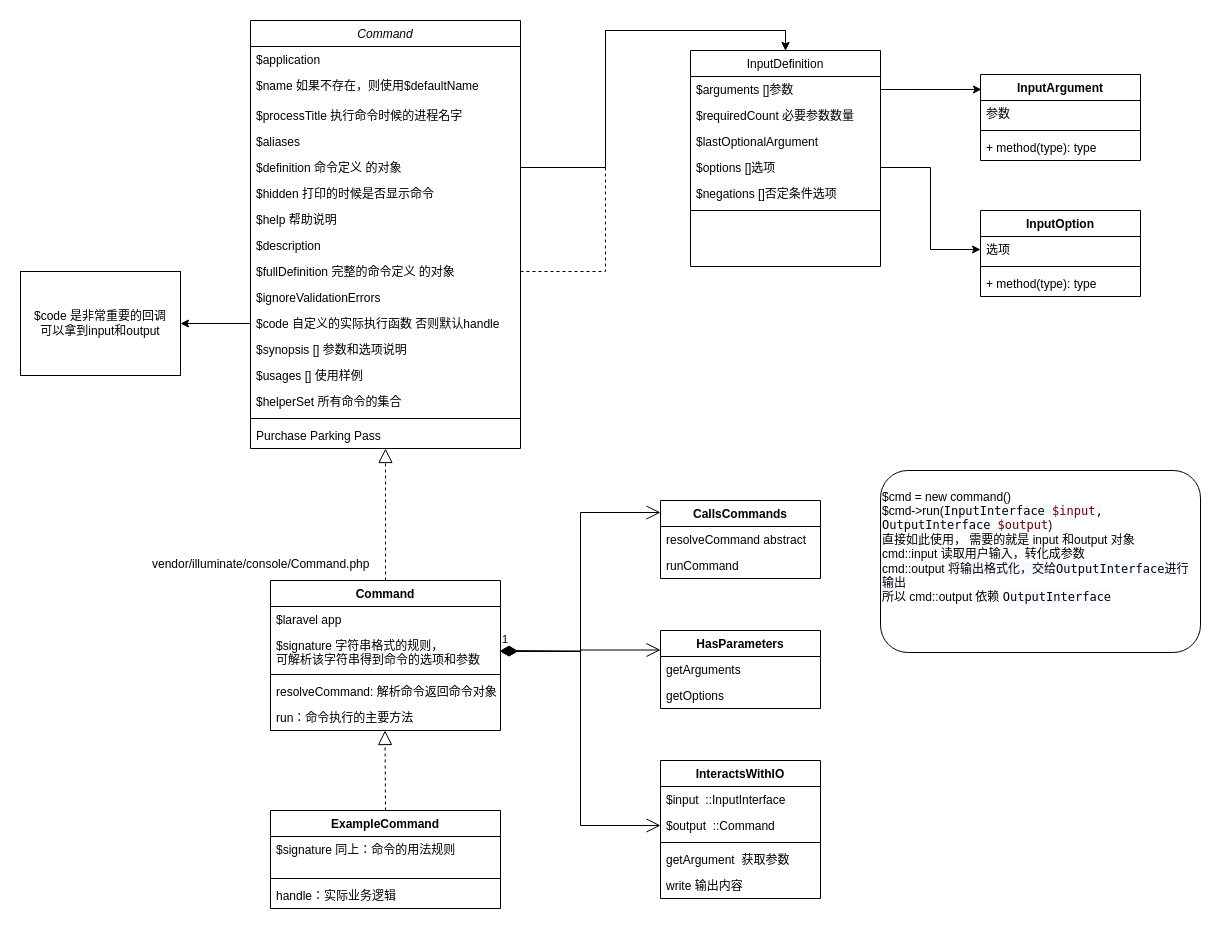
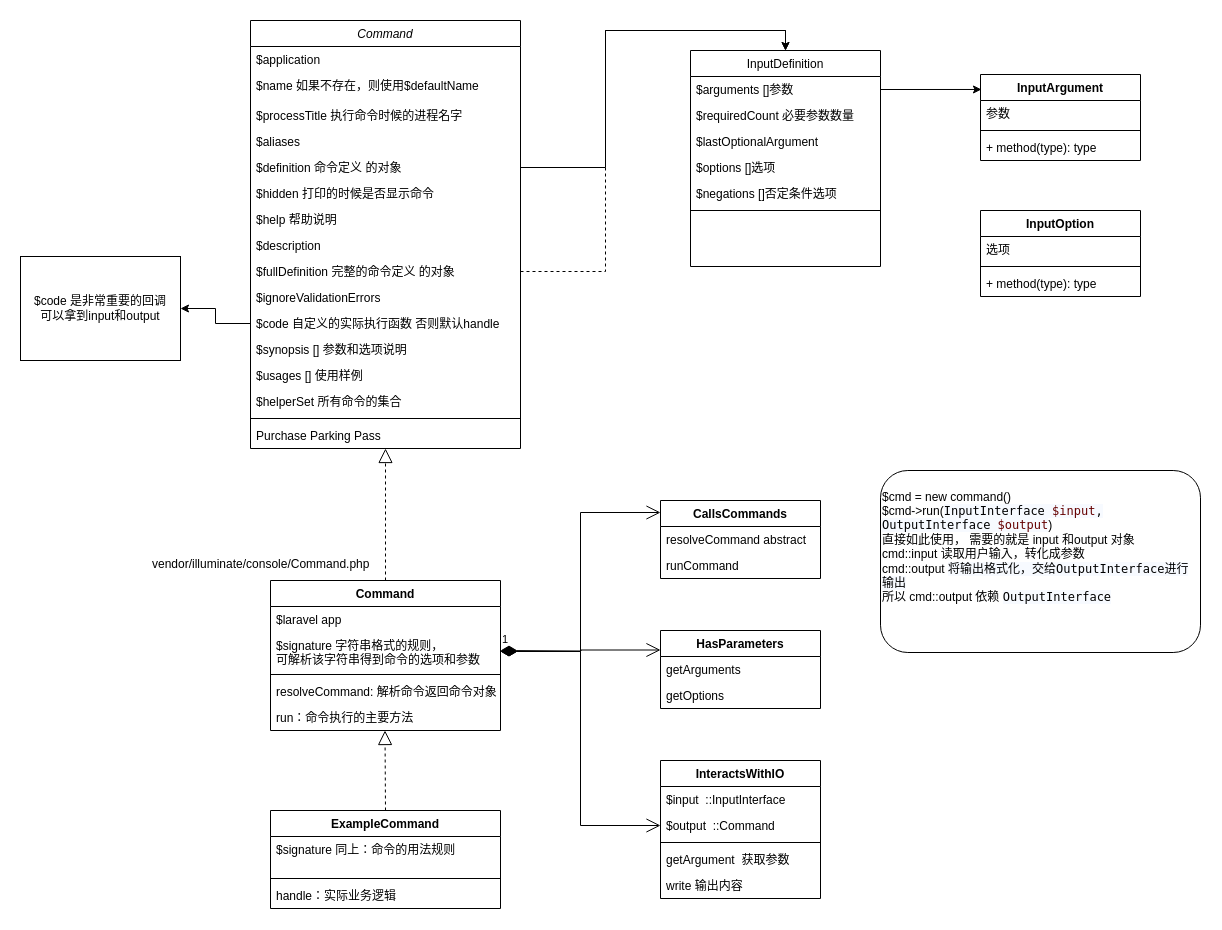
  <mxCell id="0" />
  <mxCell id="1" parent="0" />
  <mxCell id="2" value="Command" style="swimlane;fontStyle=2;align=center;verticalAlign=top;childLayout=stackLayout;horizontal=1;startSize=26;horizontalStack=0;resizeParent=1;resizeLast=0;collapsible=1;marginBottom=0;rounded=0;shadow=0;strokeWidth=1;" parent="1" vertex="1"><mxGeometry x="250" y="20" width="270" height="428" as="geometry"><mxRectangle x="230" y="140" width="160" height="26" as="alternateBounds" /></mxGeometry></mxCell>
  <mxCell id="3" value="$application" style="text;align=left;verticalAlign=top;spacingLeft=4;spacingRight=4;overflow=hidden;rotatable=0;points=[[0,0.5],[1,0.5]];portConstraint=eastwest;" parent="2" vertex="1"><mxGeometry y="26" width="270" height="26" as="geometry" /></mxCell>
  <mxCell id="4" value="$name 如果不存在，则使用$defaultName" style="text;align=left;verticalAlign=top;spacingLeft=4;spacingRight=4;overflow=hidden;rotatable=0;points=[[0,0.5],[1,0.5]];portConstraint=eastwest;rounded=0;shadow=0;html=0;" parent="2" vertex="1"><mxGeometry y="52" width="270" height="30" as="geometry" /></mxCell>
  <mxCell id="5" value="$processTitle 执行命令时候的进程名字" style="text;align=left;verticalAlign=top;spacingLeft=4;spacingRight=4;overflow=hidden;rotatable=0;points=[[0,0.5],[1,0.5]];portConstraint=eastwest;rounded=0;shadow=0;html=0;" parent="2" vertex="1"><mxGeometry y="82" width="270" height="26" as="geometry" /></mxCell>
  <mxCell id="6" value="$aliases" style="text;align=left;verticalAlign=top;spacingLeft=4;spacingRight=4;overflow=hidden;rotatable=0;points=[[0,0.5],[1,0.5]];portConstraint=eastwest;rounded=0;shadow=0;html=0;" parent="2" vertex="1"><mxGeometry y="108" width="270" height="26" as="geometry" /></mxCell>
  <mxCell id="7" value="$definition 命令定义 的对象" style="text;align=left;verticalAlign=top;spacingLeft=4;spacingRight=4;overflow=hidden;rotatable=0;points=[[0,0.5],[1,0.5]];portConstraint=eastwest;rounded=0;shadow=0;html=0;" parent="2" vertex="1"><mxGeometry y="134" width="270" height="26" as="geometry" /></mxCell>
  <mxCell id="8" value="$hidden 打印的时候是否显示命令" style="text;align=left;verticalAlign=top;spacingLeft=4;spacingRight=4;overflow=hidden;rotatable=0;points=[[0,0.5],[1,0.5]];portConstraint=eastwest;rounded=0;shadow=0;html=0;" parent="2" vertex="1"><mxGeometry y="160" width="270" height="26" as="geometry" /></mxCell>
  <mxCell id="9" value="$help 帮助说明" style="text;align=left;verticalAlign=top;spacingLeft=4;spacingRight=4;overflow=hidden;rotatable=0;points=[[0,0.5],[1,0.5]];portConstraint=eastwest;rounded=0;shadow=0;html=0;" parent="2" vertex="1"><mxGeometry y="186" width="270" height="26" as="geometry" /></mxCell>
  <mxCell id="10" value="$description" style="text;align=left;verticalAlign=top;spacingLeft=4;spacingRight=4;overflow=hidden;rotatable=0;points=[[0,0.5],[1,0.5]];portConstraint=eastwest;rounded=0;shadow=0;html=0;" parent="2" vertex="1"><mxGeometry y="212" width="270" height="26" as="geometry" /></mxCell>
  <mxCell id="11" value="$fullDefinition 完整的命令定义 的对象" style="text;align=left;verticalAlign=top;spacingLeft=4;spacingRight=4;overflow=hidden;rotatable=0;points=[[0,0.5],[1,0.5]];portConstraint=eastwest;rounded=0;shadow=0;html=0;" parent="2" vertex="1"><mxGeometry y="238" width="270" height="26" as="geometry" /></mxCell>
  <mxCell id="12" value="$ignoreValidationErrors" style="text;align=left;verticalAlign=top;spacingLeft=4;spacingRight=4;overflow=hidden;rotatable=0;points=[[0,0.5],[1,0.5]];portConstraint=eastwest;rounded=0;shadow=0;html=0;" parent="2" vertex="1"><mxGeometry y="264" width="270" height="26" as="geometry" /></mxCell>
  <mxCell id="13" value="$code 自定义的实际执行函数 否则默认handle" style="text;align=left;verticalAlign=top;spacingLeft=4;spacingRight=4;overflow=hidden;rotatable=0;points=[[0,0.5],[1,0.5]];portConstraint=eastwest;rounded=0;shadow=0;html=0;" parent="2" vertex="1"><mxGeometry y="290" width="270" height="26" as="geometry" /></mxCell>
  <mxCell id="14" value="$synopsis [] 参数和选项说明" style="text;align=left;verticalAlign=top;spacingLeft=4;spacingRight=4;overflow=hidden;rotatable=0;points=[[0,0.5],[1,0.5]];portConstraint=eastwest;rounded=0;shadow=0;html=0;" parent="2" vertex="1"><mxGeometry y="316" width="270" height="26" as="geometry" /></mxCell>
  <mxCell id="15" value="$usages [] 使用样例" style="text;align=left;verticalAlign=top;spacingLeft=4;spacingRight=4;overflow=hidden;rotatable=0;points=[[0,0.5],[1,0.5]];portConstraint=eastwest;rounded=0;shadow=0;html=0;" parent="2" vertex="1"><mxGeometry y="342" width="270" height="26" as="geometry" /></mxCell>
  <mxCell id="16" value="$helperSet 所有命令的集合" style="text;align=left;verticalAlign=top;spacingLeft=4;spacingRight=4;overflow=hidden;rotatable=0;points=[[0,0.5],[1,0.5]];portConstraint=eastwest;rounded=0;shadow=0;html=0;" parent="2" vertex="1"><mxGeometry y="368" width="270" height="26" as="geometry" /></mxCell>
  <mxCell id="17" value="" style="line;html=1;strokeWidth=1;align=left;verticalAlign=middle;spacingTop=-1;spacingLeft=3;spacingRight=3;rotatable=0;labelPosition=right;points=[];portConstraint=eastwest;" parent="2" vertex="1"><mxGeometry y="394" width="270" height="8" as="geometry" /></mxCell>
  <mxCell id="18" value="Purchase Parking Pass" style="text;align=left;verticalAlign=top;spacingLeft=4;spacingRight=4;overflow=hidden;rotatable=0;points=[[0,0.5],[1,0.5]];portConstraint=eastwest;" parent="2" vertex="1"><mxGeometry y="402" width="270" height="26" as="geometry" /></mxCell>
  <mxCell id="19" value="InputDefinition" style="swimlane;fontStyle=0;align=center;verticalAlign=top;childLayout=stackLayout;horizontal=1;startSize=26;horizontalStack=0;resizeParent=1;resizeLast=0;collapsible=1;marginBottom=0;rounded=0;shadow=0;strokeWidth=1;" parent="1" vertex="1"><mxGeometry x="690" y="50" width="190" height="216" as="geometry"><mxRectangle x="550" y="140" width="160" height="26" as="alternateBounds" /></mxGeometry></mxCell>
  <mxCell id="20" value="$arguments []参数" style="text;align=left;verticalAlign=top;spacingLeft=4;spacingRight=4;overflow=hidden;rotatable=0;points=[[0,0.5],[1,0.5]];portConstraint=eastwest;" parent="19" vertex="1"><mxGeometry y="26" width="190" height="26" as="geometry" /></mxCell>
  <mxCell id="21" value="$requiredCount 必要参数数量" style="text;align=left;verticalAlign=top;spacingLeft=4;spacingRight=4;overflow=hidden;rotatable=0;points=[[0,0.5],[1,0.5]];portConstraint=eastwest;rounded=0;shadow=0;html=0;" parent="19" vertex="1"><mxGeometry y="52" width="190" height="26" as="geometry" /></mxCell>
  <mxCell id="22" value="$lastOptionalArgument" style="text;align=left;verticalAlign=top;spacingLeft=4;spacingRight=4;overflow=hidden;rotatable=0;points=[[0,0.5],[1,0.5]];portConstraint=eastwest;rounded=0;shadow=0;html=0;" parent="19" vertex="1"><mxGeometry y="78" width="190" height="26" as="geometry" /></mxCell>
  <mxCell id="23" value="$options []选项" style="text;align=left;verticalAlign=top;spacingLeft=4;spacingRight=4;overflow=hidden;rotatable=0;points=[[0,0.5],[1,0.5]];portConstraint=eastwest;rounded=0;shadow=0;html=0;" parent="19" vertex="1"><mxGeometry y="104" width="190" height="26" as="geometry" /></mxCell>
  <mxCell id="24" value="$negations []否定条件选项" style="text;align=left;verticalAlign=top;spacingLeft=4;spacingRight=4;overflow=hidden;rotatable=0;points=[[0,0.5],[1,0.5]];portConstraint=eastwest;rounded=0;shadow=0;html=0;" parent="19" vertex="1"><mxGeometry y="130" width="190" height="26" as="geometry" /></mxCell>
  <mxCell id="25" value="" style="line;html=1;strokeWidth=1;align=left;verticalAlign=middle;spacingTop=-1;spacingLeft=3;spacingRight=3;rotatable=0;labelPosition=right;points=[];portConstraint=eastwest;" parent="19" vertex="1"><mxGeometry y="156" width="190" height="8" as="geometry" /></mxCell>
  <mxCell id="26" style="edgeStyle=orthogonalEdgeStyle;rounded=0;orthogonalLoop=1;jettySize=auto;html=1;exitX=1;exitY=0.5;exitDx=0;exitDy=0;entryX=0.5;entryY=0;entryDx=0;entryDy=0;" parent="1" source="7" target="19" edge="1"><mxGeometry relative="1" as="geometry" /></mxCell>
  <mxCell id="27" value="InputOption" style="swimlane;fontStyle=1;align=center;verticalAlign=top;childLayout=stackLayout;horizontal=1;startSize=26;horizontalStack=0;resizeParent=1;resizeParentMax=0;resizeLast=0;collapsible=1;marginBottom=0;" parent="1" vertex="1"><mxGeometry x="980" y="210" width="160" height="86" as="geometry" /></mxCell>
  <mxCell id="28" value="选项" style="text;strokeColor=none;fillColor=none;align=left;verticalAlign=top;spacingLeft=4;spacingRight=4;overflow=hidden;rotatable=0;points=[[0,0.5],[1,0.5]];portConstraint=eastwest;" parent="27" vertex="1"><mxGeometry y="26" width="160" height="26" as="geometry" /></mxCell>
  <mxCell id="29" value="" style="line;strokeWidth=1;fillColor=none;align=left;verticalAlign=middle;spacingTop=-1;spacingLeft=3;spacingRight=3;rotatable=0;labelPosition=right;points=[];portConstraint=eastwest;" parent="27" vertex="1"><mxGeometry y="52" width="160" height="8" as="geometry" /></mxCell>
  <mxCell id="30" value="+ method(type): type" style="text;strokeColor=none;fillColor=none;align=left;verticalAlign=top;spacingLeft=4;spacingRight=4;overflow=hidden;rotatable=0;points=[[0,0.5],[1,0.5]];portConstraint=eastwest;" parent="27" vertex="1"><mxGeometry y="60" width="160" height="26" as="geometry" /></mxCell>
  <mxCell id="31" value="InputArgument" style="swimlane;fontStyle=1;align=center;verticalAlign=top;childLayout=stackLayout;horizontal=1;startSize=26;horizontalStack=0;resizeParent=1;resizeParentMax=0;resizeLast=0;collapsible=1;marginBottom=0;" parent="1" vertex="1"><mxGeometry x="980" y="74" width="160" height="86" as="geometry" /></mxCell>
  <mxCell id="32" value="参数" style="text;strokeColor=none;fillColor=none;align=left;verticalAlign=top;spacingLeft=4;spacingRight=4;overflow=hidden;rotatable=0;points=[[0,0.5],[1,0.5]];portConstraint=eastwest;" parent="31" vertex="1"><mxGeometry y="26" width="160" height="26" as="geometry" /></mxCell>
  <mxCell id="33" value="" style="line;strokeWidth=1;fillColor=none;align=left;verticalAlign=middle;spacingTop=-1;spacingLeft=3;spacingRight=3;rotatable=0;labelPosition=right;points=[];portConstraint=eastwest;" parent="31" vertex="1"><mxGeometry y="52" width="160" height="8" as="geometry" /></mxCell>
  <mxCell id="34" value="+ method(type): type" style="text;strokeColor=none;fillColor=none;align=left;verticalAlign=top;spacingLeft=4;spacingRight=4;overflow=hidden;rotatable=0;points=[[0,0.5],[1,0.5]];portConstraint=eastwest;" parent="31" vertex="1"><mxGeometry y="60" width="160" height="26" as="geometry" /></mxCell>
- <mxCell id="35" style="edgeStyle=orthogonalEdgeStyle;rounded=0;orthogonalLoop=1;jettySize=auto;html=1;exitX=1;exitY=0.5;exitDx=0;exitDy=0;" parent="1" source="23" target="28" edge="1"><mxGeometry relative="1" as="geometry" /></mxCell>
  <mxCell id="36" style="edgeStyle=orthogonalEdgeStyle;rounded=0;orthogonalLoop=1;jettySize=auto;html=1;exitX=1;exitY=0.5;exitDx=0;exitDy=0;entryX=0.5;entryY=0;entryDx=0;entryDy=0;dashed=1;" parent="1" source="11" target="19" edge="1"><mxGeometry relative="1" as="geometry" /></mxCell>
  <mxCell id="37" value="" style="endArrow=block;dashed=1;endFill=0;endSize=12;html=1;rounded=0;exitX=0.5;exitY=0;exitDx=0;exitDy=0;" parent="1" source="38" target="18" edge="1"><mxGeometry width="160" relative="1" as="geometry"><mxPoint x="630" y="490" as="sourcePoint" /><mxPoint x="790" y="490" as="targetPoint" /></mxGeometry></mxCell>
  <mxCell id="38" value="Command" style="swimlane;fontStyle=1;align=center;verticalAlign=top;childLayout=stackLayout;horizontal=1;startSize=26;horizontalStack=0;resizeParent=1;resizeParentMax=0;resizeLast=0;collapsible=1;marginBottom=0;" parent="1" vertex="1"><mxGeometry x="270" y="580" width="230" height="150" as="geometry" /></mxCell>
  <mxCell id="39" value="$laravel app" style="text;strokeColor=none;fillColor=none;align=left;verticalAlign=top;spacingLeft=4;spacingRight=4;overflow=hidden;rotatable=0;points=[[0,0.5],[1,0.5]];portConstraint=eastwest;" parent="38" vertex="1"><mxGeometry y="26" width="230" height="26" as="geometry" /></mxCell>
  <mxCell id="40" value="$signature 字符串格式的规则，&#10;可解析该字符串得到命令的选项和参数" style="text;strokeColor=none;fillColor=none;align=left;verticalAlign=top;spacingLeft=4;spacingRight=4;overflow=hidden;rotatable=0;points=[[0,0.5],[1,0.5]];portConstraint=eastwest;" parent="38" vertex="1"><mxGeometry y="52" width="230" height="38" as="geometry" /></mxCell>
  <mxCell id="41" value="" style="line;strokeWidth=1;fillColor=none;align=left;verticalAlign=middle;spacingTop=-1;spacingLeft=3;spacingRight=3;rotatable=0;labelPosition=right;points=[];portConstraint=eastwest;" parent="38" vertex="1"><mxGeometry y="90" width="230" height="8" as="geometry" /></mxCell>
  <mxCell id="42" value="resolveCommand: 解析命令返回命令对象" style="text;strokeColor=none;fillColor=none;align=left;verticalAlign=top;spacingLeft=4;spacingRight=4;overflow=hidden;rotatable=0;points=[[0,0.5],[1,0.5]];portConstraint=eastwest;" parent="38" vertex="1"><mxGeometry y="98" width="230" height="26" as="geometry" /></mxCell>
  <mxCell id="43" value="run：命令执行的主要方法" style="text;strokeColor=none;fillColor=none;align=left;verticalAlign=top;spacingLeft=4;spacingRight=4;overflow=hidden;rotatable=0;points=[[0,0.5],[1,0.5]];portConstraint=eastwest;" parent="38" vertex="1"><mxGeometry y="124" width="230" height="26" as="geometry" /></mxCell>
  <mxCell id="44" value="ExampleCommand" style="swimlane;fontStyle=1;align=center;verticalAlign=top;childLayout=stackLayout;horizontal=1;startSize=26;horizontalStack=0;resizeParent=1;resizeParentMax=0;resizeLast=0;collapsible=1;marginBottom=0;" parent="1" vertex="1"><mxGeometry x="270" y="810" width="230" height="98" as="geometry" /></mxCell>
  <mxCell id="45" value="$signature 同上：命令的用法规则" style="text;strokeColor=none;fillColor=none;align=left;verticalAlign=top;spacingLeft=4;spacingRight=4;overflow=hidden;rotatable=0;points=[[0,0.5],[1,0.5]];portConstraint=eastwest;" parent="44" vertex="1"><mxGeometry y="26" width="230" height="38" as="geometry" /></mxCell>
  <mxCell id="46" value="" style="line;strokeWidth=1;fillColor=none;align=left;verticalAlign=middle;spacingTop=-1;spacingLeft=3;spacingRight=3;rotatable=0;labelPosition=right;points=[];portConstraint=eastwest;" parent="44" vertex="1"><mxGeometry y="64" width="230" height="8" as="geometry" /></mxCell>
  <mxCell id="47" value="handle：实际业务逻辑" style="text;strokeColor=none;fillColor=none;align=left;verticalAlign=top;spacingLeft=4;spacingRight=4;overflow=hidden;rotatable=0;points=[[0,0.5],[1,0.5]];portConstraint=eastwest;" parent="44" vertex="1"><mxGeometry y="72" width="230" height="26" as="geometry" /></mxCell>
  <mxCell id="48" value="" style="endArrow=block;dashed=1;endFill=0;endSize=12;html=1;rounded=0;exitX=0.5;exitY=0;exitDx=0;exitDy=0;" parent="1" source="44" edge="1"><mxGeometry width="160" relative="1" as="geometry"><mxPoint x="384.5" y="862" as="sourcePoint" /><mxPoint x="384.5" y="730" as="targetPoint" /></mxGeometry></mxCell>
  <mxCell id="49" style="edgeStyle=orthogonalEdgeStyle;rounded=0;orthogonalLoop=1;jettySize=auto;html=1;exitX=1;exitY=0.5;exitDx=0;exitDy=0;entryX=0.006;entryY=0.174;entryDx=0;entryDy=0;entryPerimeter=0;" parent="1" source="20" target="31" edge="1"><mxGeometry relative="1" as="geometry" /></mxCell>
  <mxCell id="50" value="$cmd = new command()&lt;br&gt;$cmd-&amp;gt;run(&lt;span style=&quot;font-family: &amp;#34;jetbrains mono&amp;#34; , monospace ; font-size: 9pt ; background-color: rgb(247 , 250 , 255)&quot;&gt;InputInterface &lt;/span&gt;&lt;span style=&quot;font-family: &amp;#34;jetbrains mono&amp;#34; , monospace ; font-size: 9pt ; color: rgb(102 , 0 , 0) ; background-color: rgb(247 , 250 , 255)&quot;&gt;$input&lt;/span&gt;&lt;span style=&quot;color: rgb(8 , 8 , 8) ; font-family: &amp;#34;jetbrains mono&amp;#34; , monospace ; font-size: 9pt ; background-color: rgb(247 , 250 , 255)&quot;&gt;, &lt;/span&gt;&lt;span style=&quot;font-family: &amp;#34;jetbrains mono&amp;#34; , monospace ; font-size: 9pt ; background-color: rgb(247 , 250 , 255)&quot;&gt;OutputInterface &lt;/span&gt;&lt;span style=&quot;font-family: &amp;#34;jetbrains mono&amp;#34; , monospace ; font-size: 9pt ; color: rgb(102 , 0 , 0) ; background-color: rgb(247 , 250 , 255)&quot;&gt;$output&lt;/span&gt;&lt;span&gt;)&lt;br&gt;直接如此使用， 需要的就是 input 和output 对象&lt;br&gt;cmd::input 读取用户输入，转化成参数&lt;br&gt;cmd::output &lt;/span&gt;&lt;span style=&quot;font-family: &amp;#34;jetbrains mono&amp;#34; , monospace ; background-color: rgb(247 , 250 , 255)&quot;&gt;将输出格式化，交给&lt;/span&gt;&lt;span style=&quot;font-family: &amp;#34;jetbrains mono&amp;#34; , monospace ; background-color: rgb(247 , 250 , 255)&quot;&gt;OutputInterface进行输出&lt;br&gt;&lt;/span&gt;&lt;span&gt;所以 cmd::output 依赖&lt;/span&gt;&amp;nbsp;&lt;span style=&quot;font-family: &amp;#34;jetbrains mono&amp;#34; , monospace ; background-color: rgb(247 , 250 , 255)&quot;&gt;OutputInterface&lt;/span&gt;&lt;span&gt;&lt;br&gt;&lt;br&gt;&lt;br&gt;&lt;/span&gt;" style="whiteSpace=wrap;html=1;align=left;rounded=1;" parent="1" vertex="1"><mxGeometry x="880" y="470" width="320" height="182" as="geometry" /></mxCell>
  <mxCell id="51" value="HasParameters" style="swimlane;fontStyle=1;align=center;verticalAlign=top;childLayout=stackLayout;horizontal=1;startSize=26;horizontalStack=0;resizeParent=1;resizeParentMax=0;resizeLast=0;collapsible=1;marginBottom=0;" parent="1" vertex="1"><mxGeometry x="660" y="630" width="160" height="78" as="geometry" /></mxCell>
  <mxCell id="52" value="getArguments" style="text;strokeColor=none;fillColor=none;align=left;verticalAlign=top;spacingLeft=4;spacingRight=4;overflow=hidden;rotatable=0;points=[[0,0.5],[1,0.5]];portConstraint=eastwest;" parent="51" vertex="1"><mxGeometry y="26" width="160" height="26" as="geometry" /></mxCell>
  <mxCell id="53" value="getOptions" style="text;strokeColor=none;fillColor=none;align=left;verticalAlign=top;spacingLeft=4;spacingRight=4;overflow=hidden;rotatable=0;points=[[0,0.5],[1,0.5]];portConstraint=eastwest;" parent="51" vertex="1"><mxGeometry y="52" width="160" height="26" as="geometry" /></mxCell>
  <mxCell id="54" value="InteractsWithIO" style="swimlane;fontStyle=1;align=center;verticalAlign=top;childLayout=stackLayout;horizontal=1;startSize=26;horizontalStack=0;resizeParent=1;resizeParentMax=0;resizeLast=0;collapsible=1;marginBottom=0;" parent="1" vertex="1"><mxGeometry x="660" y="760" width="160" height="138" as="geometry" /></mxCell>
  <mxCell id="55" value="$input  ::InputInterface" style="text;strokeColor=none;fillColor=none;align=left;verticalAlign=top;spacingLeft=4;spacingRight=4;overflow=hidden;rotatable=0;points=[[0,0.5],[1,0.5]];portConstraint=eastwest;" parent="54" vertex="1"><mxGeometry y="26" width="160" height="26" as="geometry" /></mxCell>
  <mxCell id="56" value="$output  ::Command" style="text;strokeColor=none;fillColor=none;align=left;verticalAlign=top;spacingLeft=4;spacingRight=4;overflow=hidden;rotatable=0;points=[[0,0.5],[1,0.5]];portConstraint=eastwest;" parent="54" vertex="1"><mxGeometry y="52" width="160" height="26" as="geometry" /></mxCell>
  <mxCell id="57" value="" style="line;strokeWidth=1;fillColor=none;align=left;verticalAlign=middle;spacingTop=-1;spacingLeft=3;spacingRight=3;rotatable=0;labelPosition=right;points=[];portConstraint=eastwest;" parent="54" vertex="1"><mxGeometry y="78" width="160" height="8" as="geometry" /></mxCell>
  <mxCell id="58" value="getArgument  获取参数" style="text;strokeColor=none;fillColor=none;align=left;verticalAlign=top;spacingLeft=4;spacingRight=4;overflow=hidden;rotatable=0;points=[[0,0.5],[1,0.5]];portConstraint=eastwest;" parent="54" vertex="1"><mxGeometry y="86" width="160" height="26" as="geometry" /></mxCell>
  <mxCell id="59" value="write 输出内容" style="text;strokeColor=none;fillColor=none;align=left;verticalAlign=top;spacingLeft=4;spacingRight=4;overflow=hidden;rotatable=0;points=[[0,0.5],[1,0.5]];portConstraint=eastwest;" parent="54" vertex="1"><mxGeometry y="112" width="160" height="26" as="geometry" /></mxCell>
  <mxCell id="60" value="CallsCommands" style="swimlane;fontStyle=1;align=center;verticalAlign=top;childLayout=stackLayout;horizontal=1;startSize=26;horizontalStack=0;resizeParent=1;resizeParentMax=0;resizeLast=0;collapsible=1;marginBottom=0;" parent="1" vertex="1"><mxGeometry x="660" y="500" width="160" height="78" as="geometry" /></mxCell>
  <mxCell id="61" value="resolveCommand abstract" style="text;strokeColor=none;fillColor=none;align=left;verticalAlign=top;spacingLeft=4;spacingRight=4;overflow=hidden;rotatable=0;points=[[0,0.5],[1,0.5]];portConstraint=eastwest;" parent="60" vertex="1"><mxGeometry y="26" width="160" height="26" as="geometry" /></mxCell>
  <mxCell id="62" value="runCommand" style="text;strokeColor=none;fillColor=none;align=left;verticalAlign=top;spacingLeft=4;spacingRight=4;overflow=hidden;rotatable=0;points=[[0,0.5],[1,0.5]];portConstraint=eastwest;" parent="60" vertex="1"><mxGeometry y="52" width="160" height="26" as="geometry" /></mxCell>
  <mxCell id="63" value="1" style="endArrow=open;html=1;endSize=12;startArrow=diamondThin;startSize=14;startFill=1;edgeStyle=orthogonalEdgeStyle;align=left;verticalAlign=bottom;rounded=0;exitX=1;exitY=0.5;exitDx=0;exitDy=0;entryX=0;entryY=0.154;entryDx=0;entryDy=0;entryPerimeter=0;" parent="1" source="40" target="60" edge="1"><mxGeometry x="-1" y="3" relative="1" as="geometry"><mxPoint x="550" y="590" as="sourcePoint" /><mxPoint x="710" y="590" as="targetPoint" /></mxGeometry></mxCell>
  <mxCell id="64" value="1" style="endArrow=open;html=1;endSize=12;startArrow=diamondThin;startSize=14;startFill=1;edgeStyle=orthogonalEdgeStyle;align=left;verticalAlign=bottom;rounded=0;entryX=0;entryY=0.25;entryDx=0;entryDy=0;" parent="1" target="51" edge="1"><mxGeometry x="-1" y="3" relative="1" as="geometry"><mxPoint x="500" y="650" as="sourcePoint" /><mxPoint x="690" y="670" as="targetPoint" /></mxGeometry></mxCell>
  <mxCell id="65" value="1" style="endArrow=open;html=1;endSize=12;startArrow=diamondThin;startSize=14;startFill=1;edgeStyle=orthogonalEdgeStyle;align=left;verticalAlign=bottom;rounded=0;entryX=0;entryY=0.5;entryDx=0;entryDy=0;exitX=1;exitY=0.5;exitDx=0;exitDy=0;" parent="1" source="40" target="56" edge="1"><mxGeometry x="-1" y="3" relative="1" as="geometry"><mxPoint x="470" y="770" as="sourcePoint" /><mxPoint x="630" y="770" as="targetPoint" /></mxGeometry></mxCell>
- <mxCell id="66" value="$code 是非常重要的回调&lt;br&gt;可以拿到input和output" style="rounded=0;whiteSpace=wrap;html=1;" parent="1" vertex="1"><mxGeometry x="20" y="271" width="160" height="104" as="geometry" /></mxCell>
+ <mxCell id="66" value="$code 是非常重要的回调&lt;br&gt;可以拿到input和output" style="rounded=0;whiteSpace=wrap;html=1;" parent="1" vertex="1"><mxGeometry x="20" y="256" width="160" height="104" as="geometry" /></mxCell>
  <mxCell id="67" style="edgeStyle=orthogonalEdgeStyle;rounded=0;orthogonalLoop=1;jettySize=auto;html=1;exitX=0;exitY=0.5;exitDx=0;exitDy=0;" parent="1" source="13" target="66" edge="1"><mxGeometry relative="1" as="geometry" /></mxCell>
  <mxCell id="68" value="vendor/illuminate/console/Command.php" style="text;whiteSpace=wrap;html=1;" vertex="1" parent="1"><mxGeometry x="150" y="550" width="240" height="30" as="geometry" /></mxCell>
